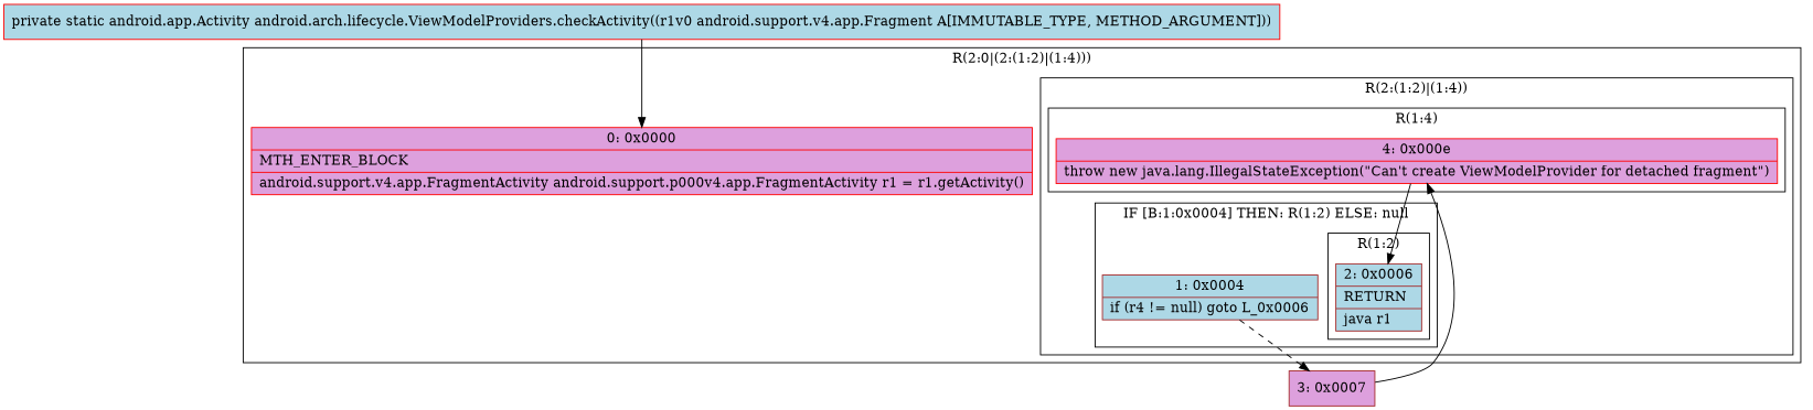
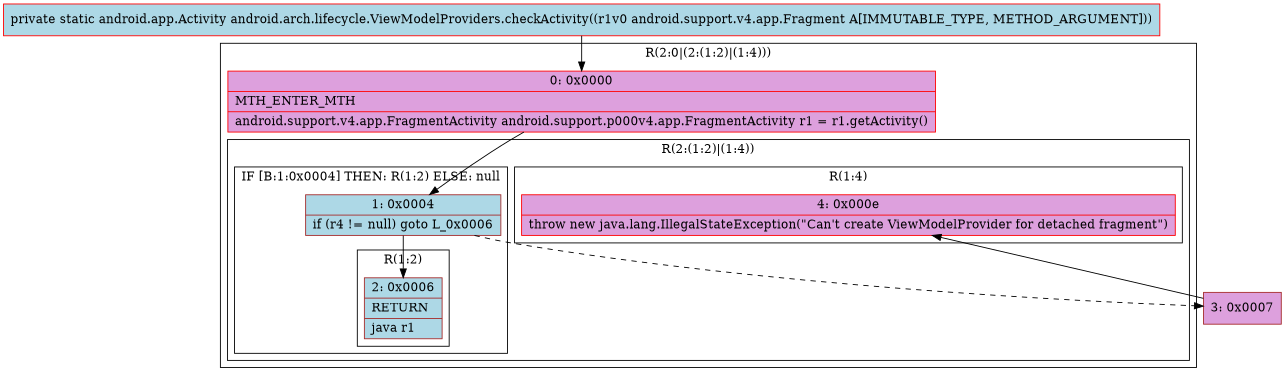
  digraph {
    node [color=brown fillcolor=lightblue shape=record style=filled]
    n1 [label="{2\:\ 0x0006|RETURN\l|java r1\l}"]
    n2 [label="{1\:\ 0x0004|if (r4 != null) goto L_0x0006\l}"]
    n3 [color=red fillcolor=plum label="{4\:\ 0x000e|throw new java.lang.IllegalStateException(\"Can't create ViewModelProvider for detached fragment\")\l}"]
-   n4 [color=red fillcolor=plum label="{0\:\ 0x0000|MTH_ENTER_BLOCK\l|android.support.v4.app.FragmentActivity android.support.p000v4.app.FragmentActivity r1 = r1.getActivity()\l}"]
+   n4 [color=red fillcolor=plum label="{0\:\ 0x0000|MTH_ENTER_MTH\l|android.support.v4.app.FragmentActivity android.support.p000v4.app.FragmentActivity r1 = r1.getActivity()\l}"]
    n5 [fillcolor=plum label="{3\:\ 0x0007}"]
    n6 [color=red label="{private static android.app.Activity android.arch.lifecycle.ViewModelProviders.checkActivity((r1v0 android.support.v4.app.Fragment A[IMMUTABLE_TYPE, METHOD_ARGUMENT])) }"]
    subgraph cluster_1 {
      label="R(2:0|(2:(1:2)|(1:4)))"
      n4
      subgraph cluster_2 {
        label="R(2:(1:2)|(1:4))"
        subgraph cluster_3 {
          label="IF [B:1:0x0004] THEN: R(1:2) ELSE: null"
          n2
          subgraph cluster_4 {
            label="R(1:2)"
            n1
          }
        }
        subgraph cluster_5 {
          label="R(1:4)"
          n3
        }
      }
    }
-   n3 -> n1
+   n2 -> n1
    n2 -> n5 [style=dashed]
+   n4 -> n2
    n5 -> n3
    n6 -> n4
  }
